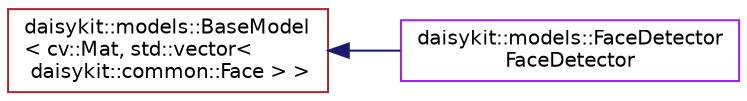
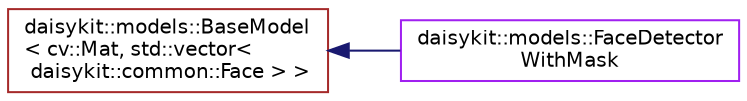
  digraph {
    rankdir=LR
    node [fillcolor=white fontname=Helvetica fontsize=10 shape=record style=filled]
    n1 [color=brown height=0.2 label="daisykit::models::BaseModel\l\< cv::Mat, std::vector\<\l daisykit::common::Face \> \>" width=0.4]
-   n2 [color=purple height=0.2 label="daisykit::models::FaceDetector\lFaceDetector" width=0.4]
+   n2 [color=purple height=0.2 label="daisykit::models::FaceDetector\lWithMask" width=0.4]
    n1 -> n2 [color=midnightblue dir=back fontname=Helvetica fontsize=10 labelfontname=Helvetica labelfontsize=10 style=solid]
  }
